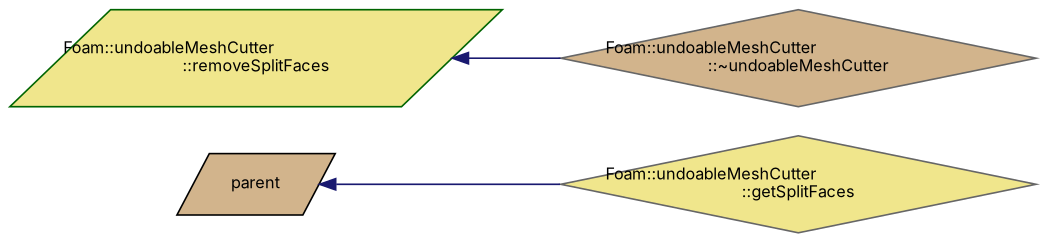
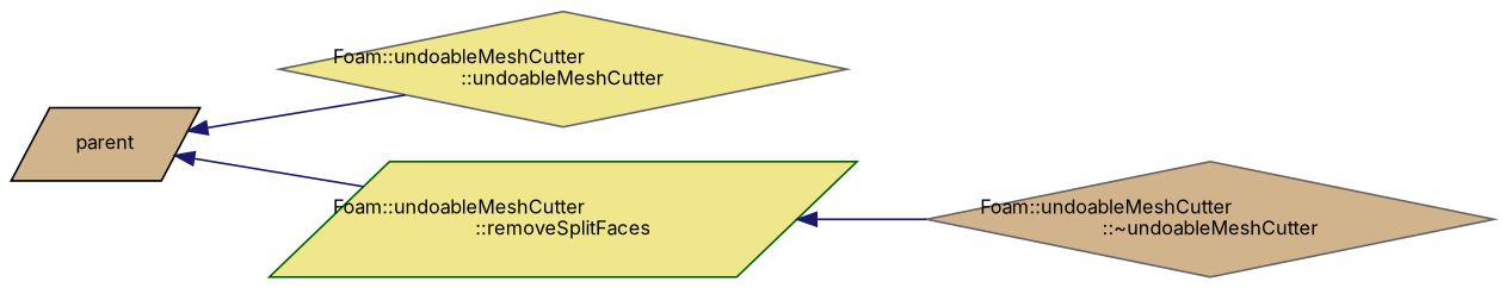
  digraph {
    fontname=Inter
    rankdir=LR
    node [color=gray40 fillcolor=tan fontname=Inter fontsize=10 shape=parallelogram style=filled]
    edge [color=midnightblue dir=back fontname=Inter fontsize=10 labelfontname=FreeSans labelfontsize=10 style=solid]
    n1 [color=black fontcolor=black height=0.2 label=parent width=0.4]
-   n2 [fillcolor=khaki height=0.2 label="Foam::undoableMeshCutter\l::getSplitFaces" shape=diamond width=0.4]
+   n2 [fillcolor=khaki height=0.2 label="Foam::undoableMeshCutter\l::undoableMeshCutter" shape=diamond width=0.4]
    n3 [color=darkgreen fillcolor=khaki height=0.2 label="Foam::undoableMeshCutter\l::removeSplitFaces" width=0.4]
    n4 [height=0.2 label="Foam::undoableMeshCutter\l::~undoableMeshCutter" shape=diamond width=0.4]
    n1 -> n2
+   n1 -> n3
    n3 -> n4
  }
